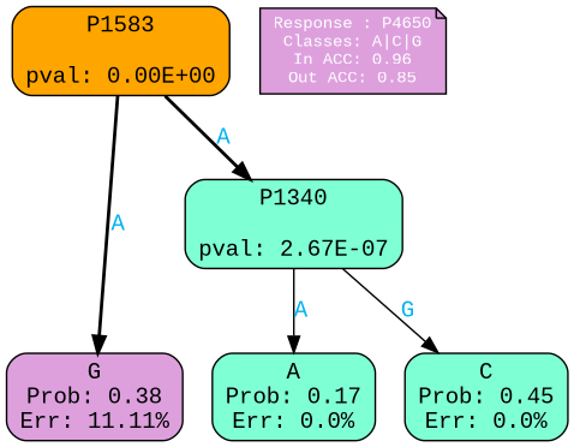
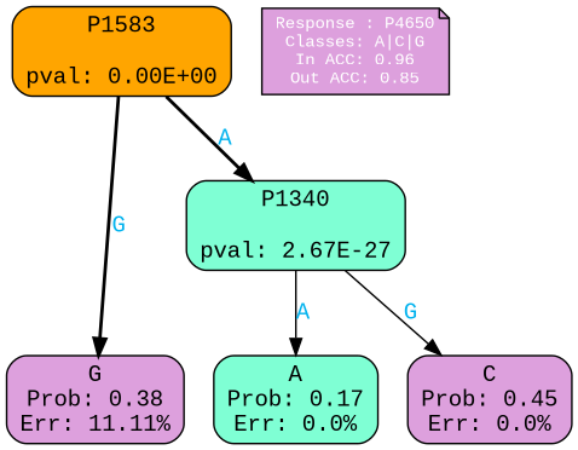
  digraph {
    fontname="Liberation Mono"
    ranksep=equally
    splines=polylines
    node [color=black fillcolor=aquamarine fontname="Liberation Mono" shape=box style="filled, rounded"]
    edge [fontcolor=deepskyblue2 fontname="Liberation Mono" style=bold]
    n1 [label="A\nProb: 0.17\nErr: 0.0%"]
-   n2 [label="C\nProb: 0.45\nErr: 0.0%"]
+   n2 [fillcolor=plum label="C\nProb: 0.45\nErr: 0.0%"]
    n3 [fillcolor=plum label="G\nProb: 0.38\nErr: 11.11%"]
    n4 [align=left fillcolor=plum fontcolor=white fontsize=10 label="Response : P4650\nClasses: A|C|G\nIn ACC: 0.96\nOut ACC: 0.85\n" shape=note style=filled]
    n5 [fillcolor=orange label="P1583\n\npval: 0.00E+00"]
-   n6 [label="P1340\n\npval: 2.67E-07"]
+   n6 [label="P1340\n\npval: 2.67E-27"]
    subgraph sub_1 {
      rank=same
      n1
      n2
      n3
    }
    subgraph sub_2 {
      rank=same
      n4
      n5
    }
-   n5 -> n3 [label=A]
+   n5 -> n3 [label=G]
    n5 -> n6 [label=A]
    n6 -> n1 [label=A style=solid]
    n6 -> n2 [label=G style=solid]
  }
